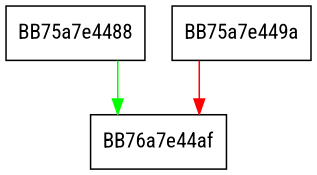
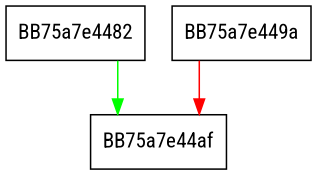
  digraph {
    fontname="Roboto Condensed"
    splines=ortho
    node [fontname="Roboto Condensed" shape=box]
    edge [fontname="Roboto Condensed"]
-   BB75a7e4488
-   BB75a7e44af [label=BB76a7e44af]
+   BB75a7e4488 [label=BB75a7e4482]
+   BB75a7e44af
    BB75a7e449a
    BB75a7e4488 -> BB75a7e44af [color=green]
    BB75a7e449a -> BB75a7e44af [color=red]
  }
